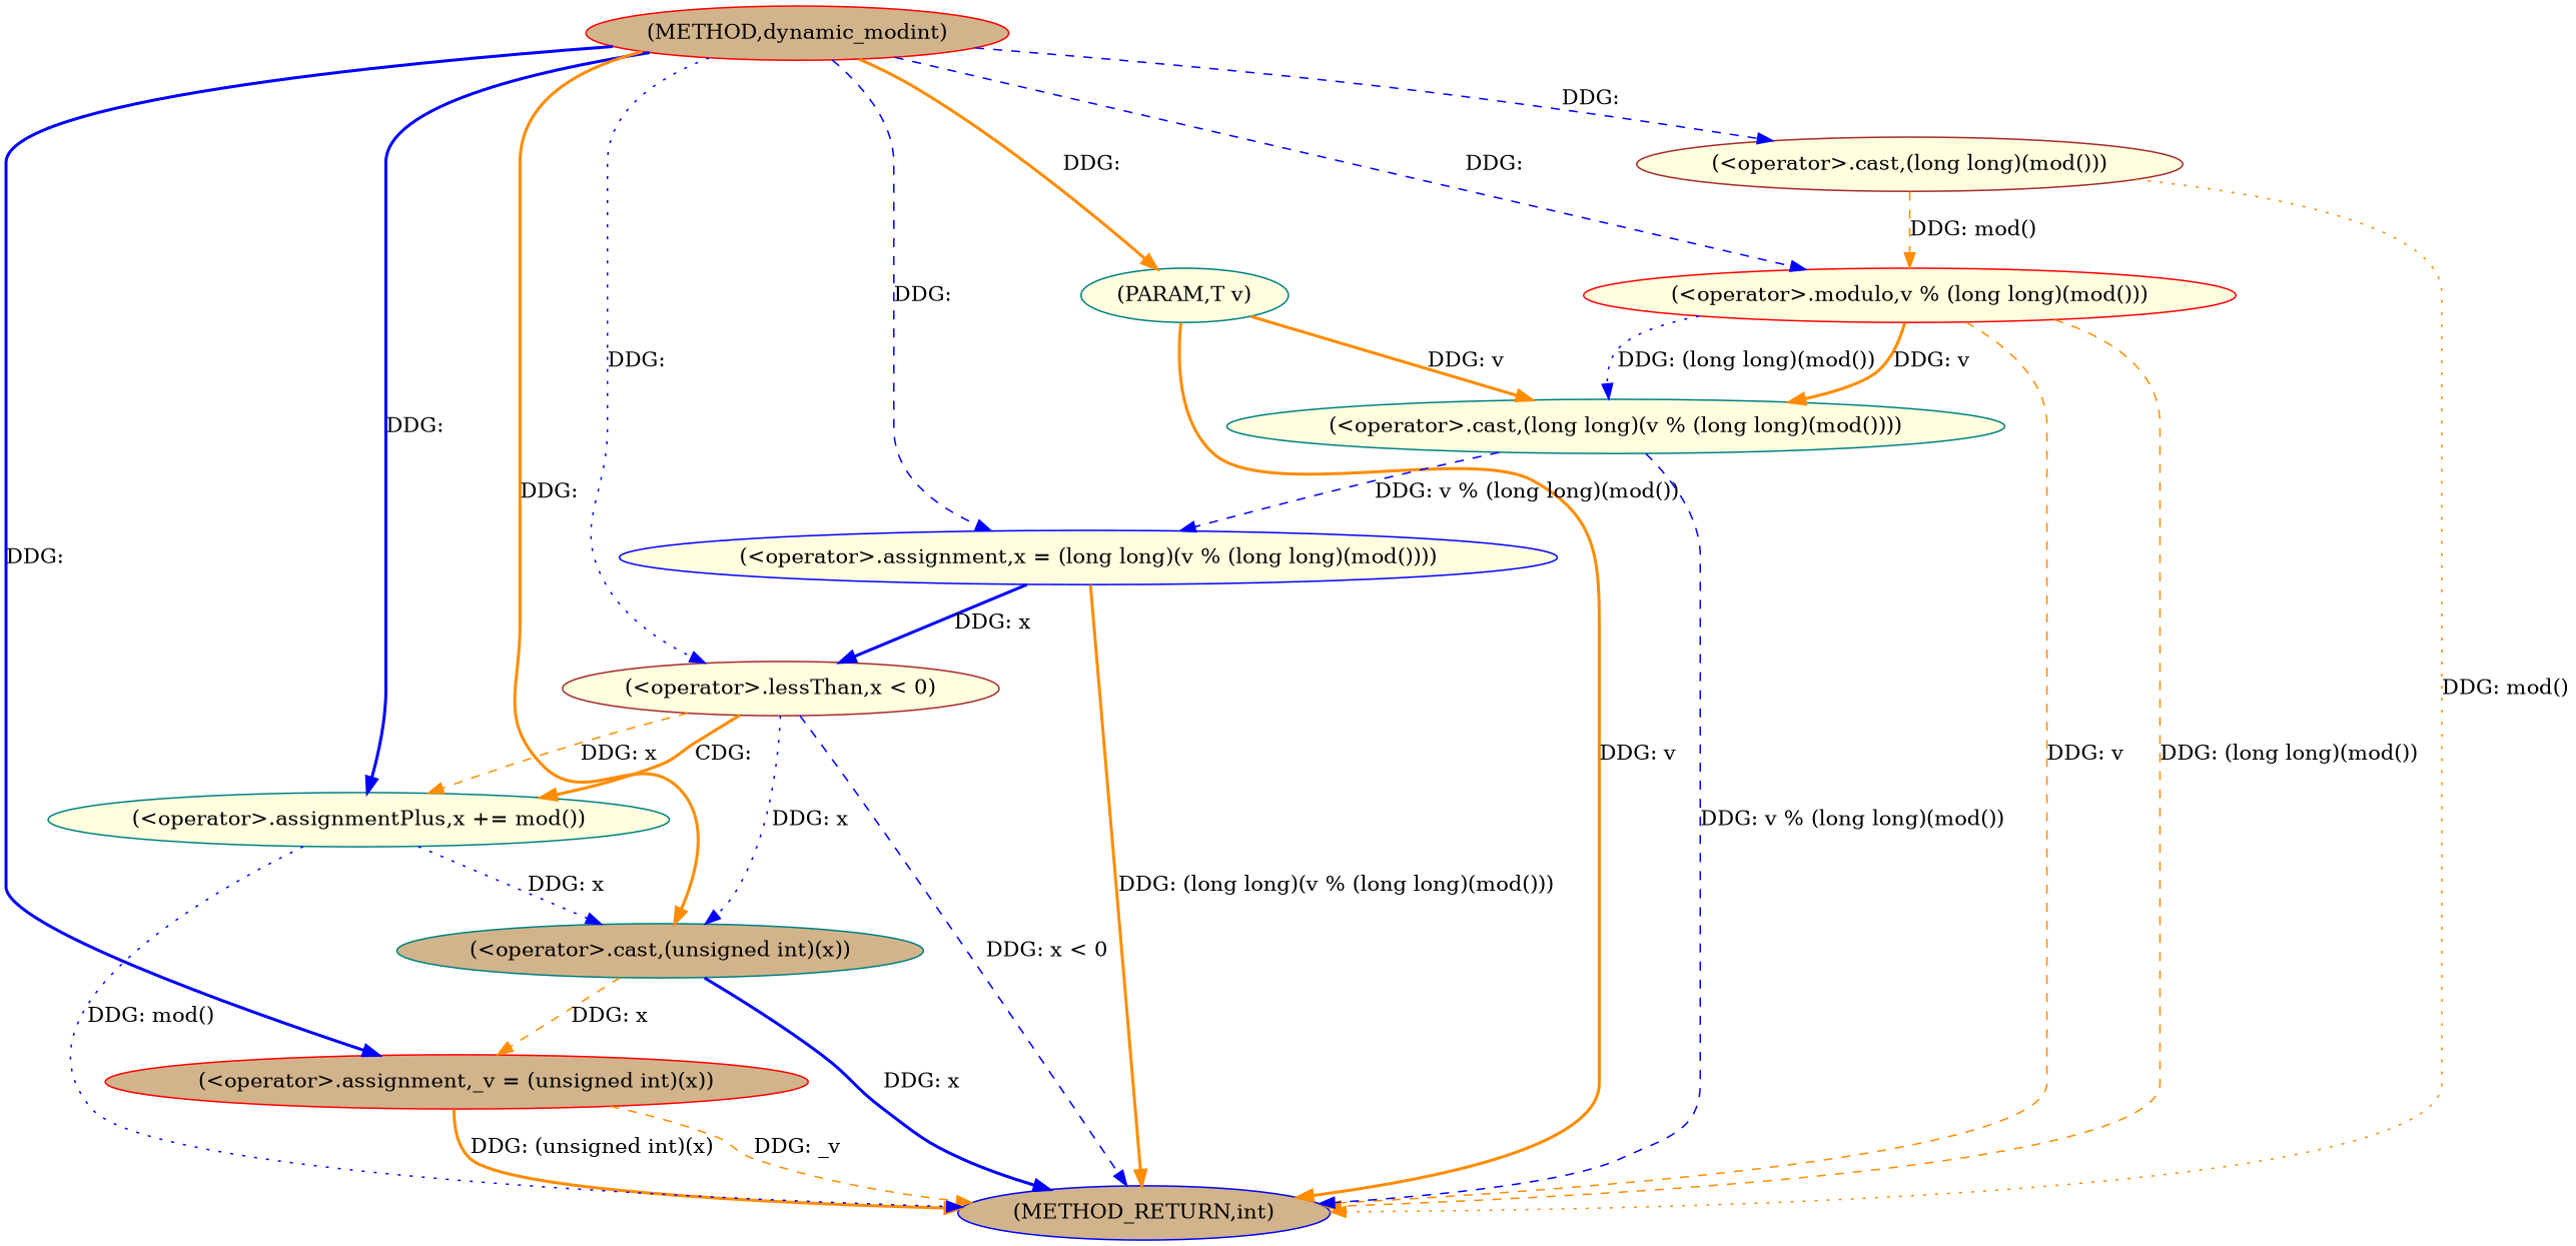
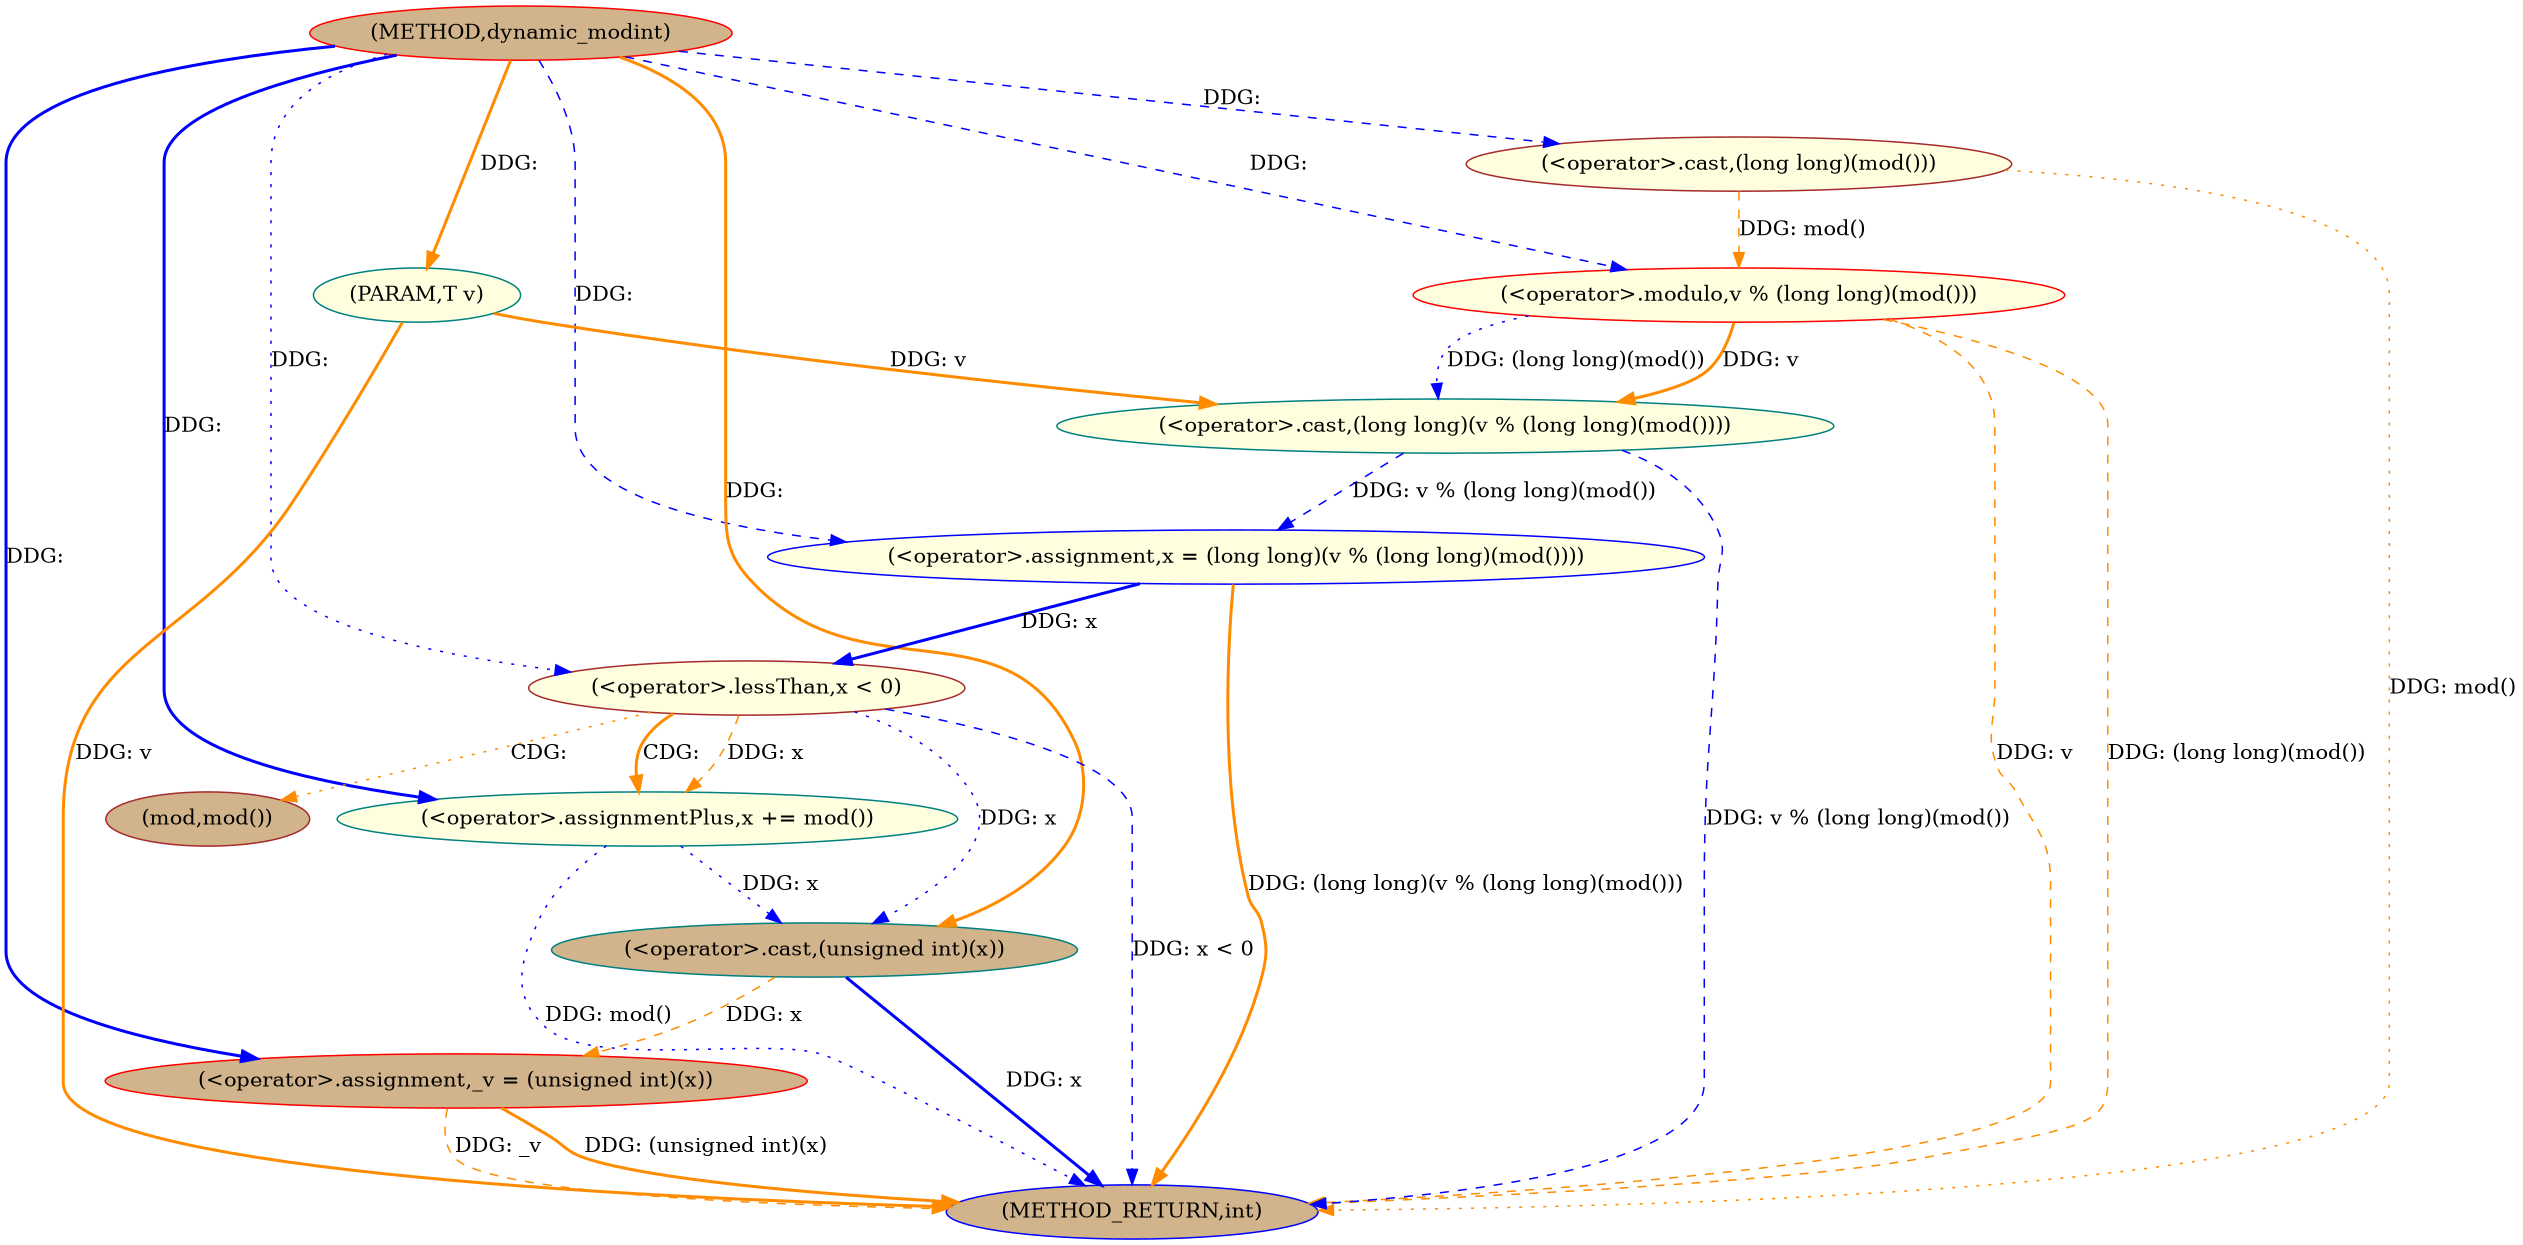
  digraph {
    node [color=teal fillcolor=lightyellow style=filled]
    edge [color=darkorange style=bold]
    n1 [color=red fillcolor=tan label="(METHOD,dynamic_modint)"]
    n2 [label="(PARAM,T v)"]
    n3 [color=blue label="(<operator>.assignment,x = (long long)(v % (long long)(mod())))"]
    n4 [color=red fillcolor=tan label="(<operator>.assignment,_v = (unsigned int)(x))"]
    n5 [color=brown label="(<operator>.lessThan,x < 0)"]
    n6 [label="(<operator>.assignmentPlus,x += mod())"]
    n7 [fillcolor=tan label="(<operator>.cast,(unsigned int)(x))"]
    n8 [color=red label="(<operator>.modulo,v % (long long)(mod()))"]
    n9 [color=brown label="(<operator>.cast,(long long)(mod()))"]
    n10 [color=blue fillcolor=tan label="(METHOD_RETURN,int)"]
    n11 [label="(<operator>.cast,(long long)(v % (long long)(mod())))"]
+   n12 [color=brown fillcolor=tan label="(mod,mod())"]
    n1 -> n2 [label="DDG: "]
    n1 -> n3 [color=blue label="DDG: " style=dashed]
    n1 -> n4 [color=blue label="DDG: "]
    n1 -> n5 [color=blue label="DDG: " style=dotted]
    n1 -> n6 [color=blue label="DDG: "]
    n1 -> n7 [label="DDG: "]
    n1 -> n8 [color=blue label="DDG: " style=dashed]
    n1 -> n9 [color=blue label="DDG: " style=dashed]
    n2 -> n10 [label="DDG: v"]
    n2 -> n11 [label="DDG: v"]
    n3 -> n5 [color=blue label="DDG: x"]
    n3 -> n10 [label="DDG: (long long)(v % (long long)(mod()))"]
    n4 -> n10 [label="DDG: (unsigned int)(x)"]
    n4 -> n10 [label="DDG: _v" style=dashed]
    n5 -> n6 [label="DDG: x" style=dashed]
    n5 -> n6 [label="CDG: "]
    n5 -> n7 [color=blue label="DDG: x" style=dotted]
    n5 -> n10 [color=blue label="DDG: x < 0" style=dashed]
+   n5 -> n12 [label="CDG: " style=dotted]
    n6 -> n7 [color=blue label="DDG: x" style=dotted]
    n6 -> n10 [color=blue label="DDG: mod()" style=dotted]
    n7 -> n4 [label="DDG: x" style=dashed]
    n7 -> n10 [color=blue label="DDG: x"]
    n8 -> n10 [label="DDG: v" style=dashed]
    n8 -> n10 [label="DDG: (long long)(mod())" style=dashed]
    n8 -> n11 [color=blue label="DDG: (long long)(mod())" style=dotted]
    n8 -> n11 [label="DDG: v"]
    n9 -> n8 [label="DDG: mod()" style=dashed]
    n9 -> n10 [label="DDG: mod()" style=dotted]
    n11 -> n3 [color=blue label="DDG: v % (long long)(mod())" style=dashed]
    n11 -> n10 [color=blue label="DDG: v % (long long)(mod())" style=dashed]
  }
